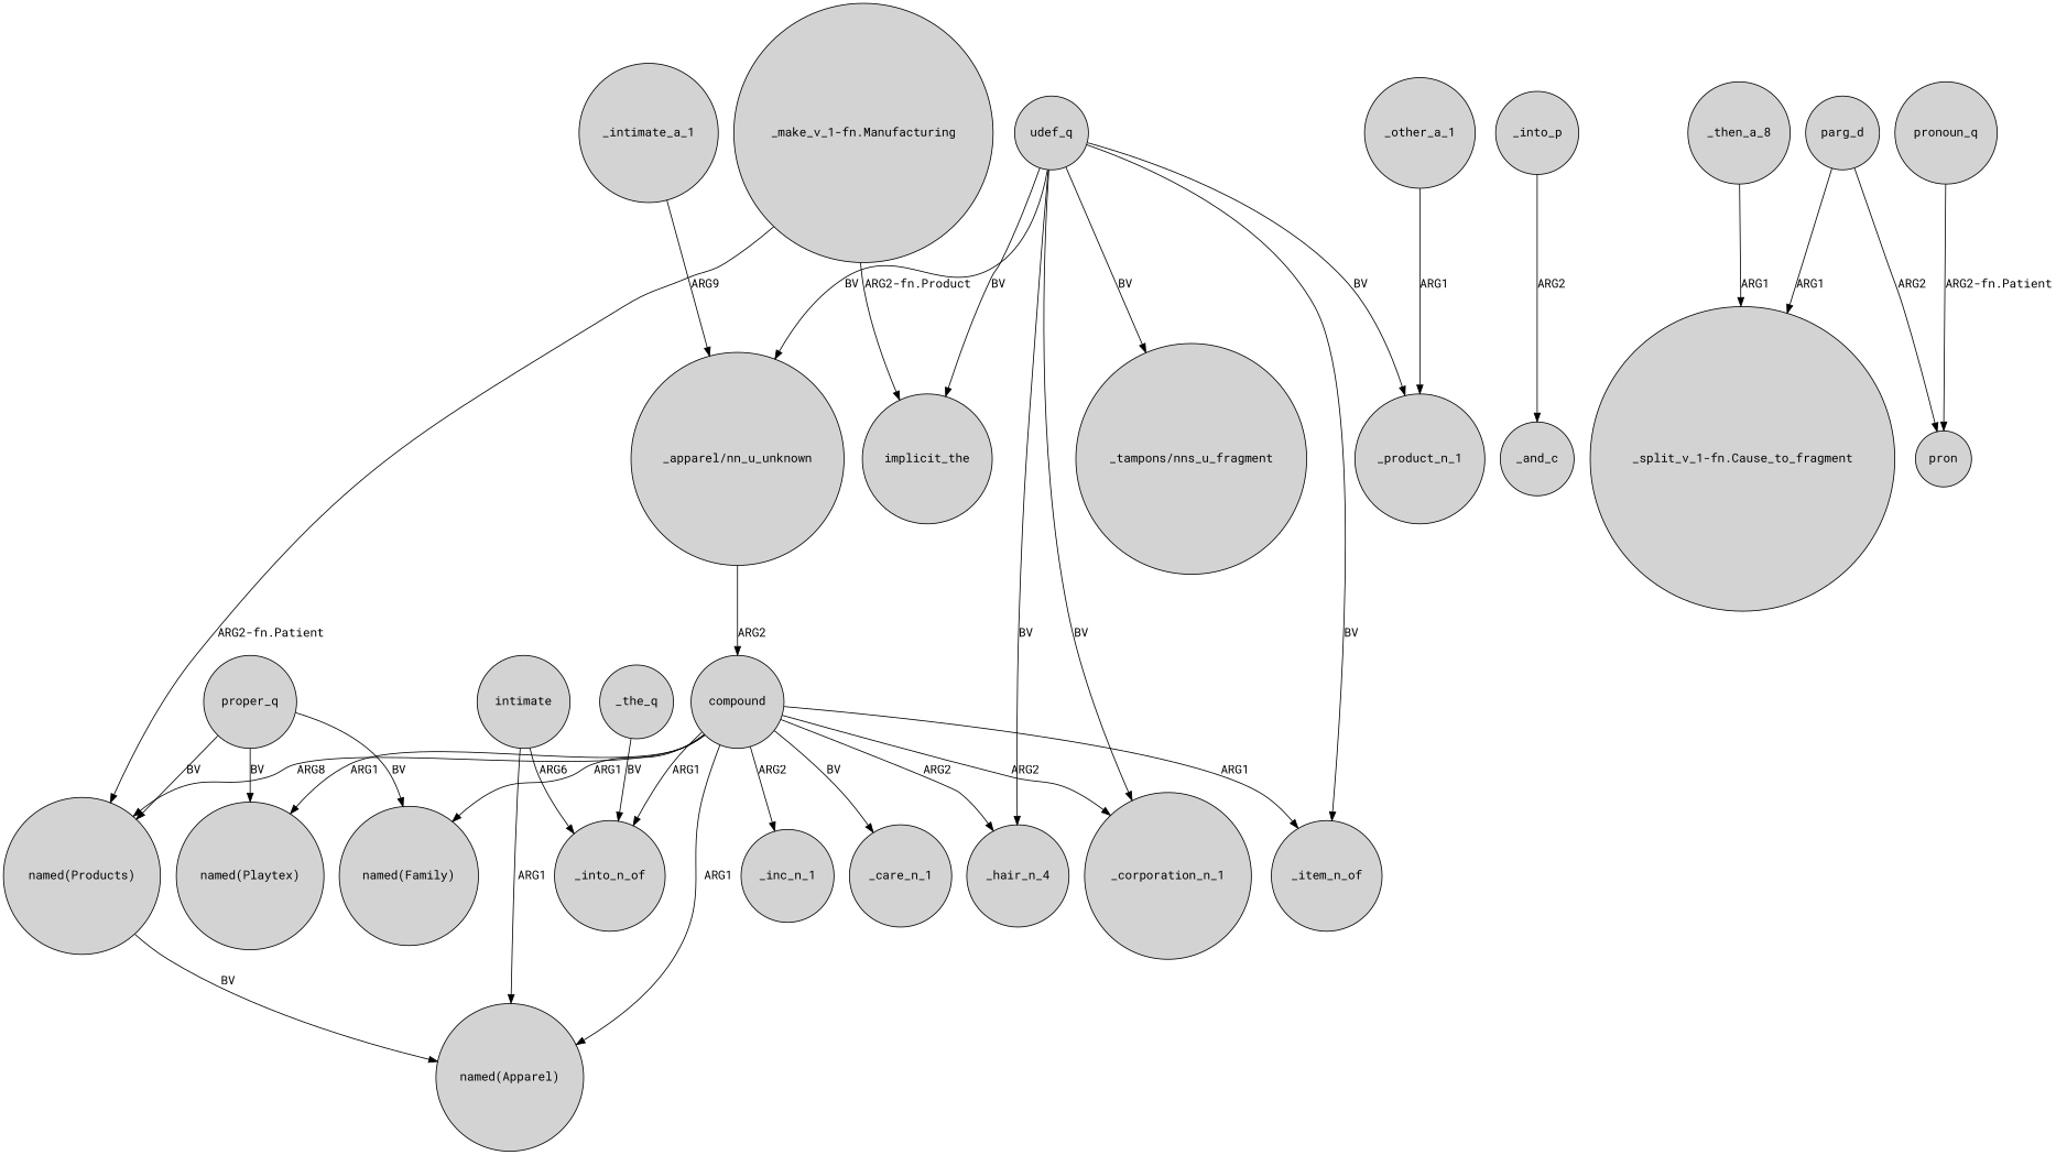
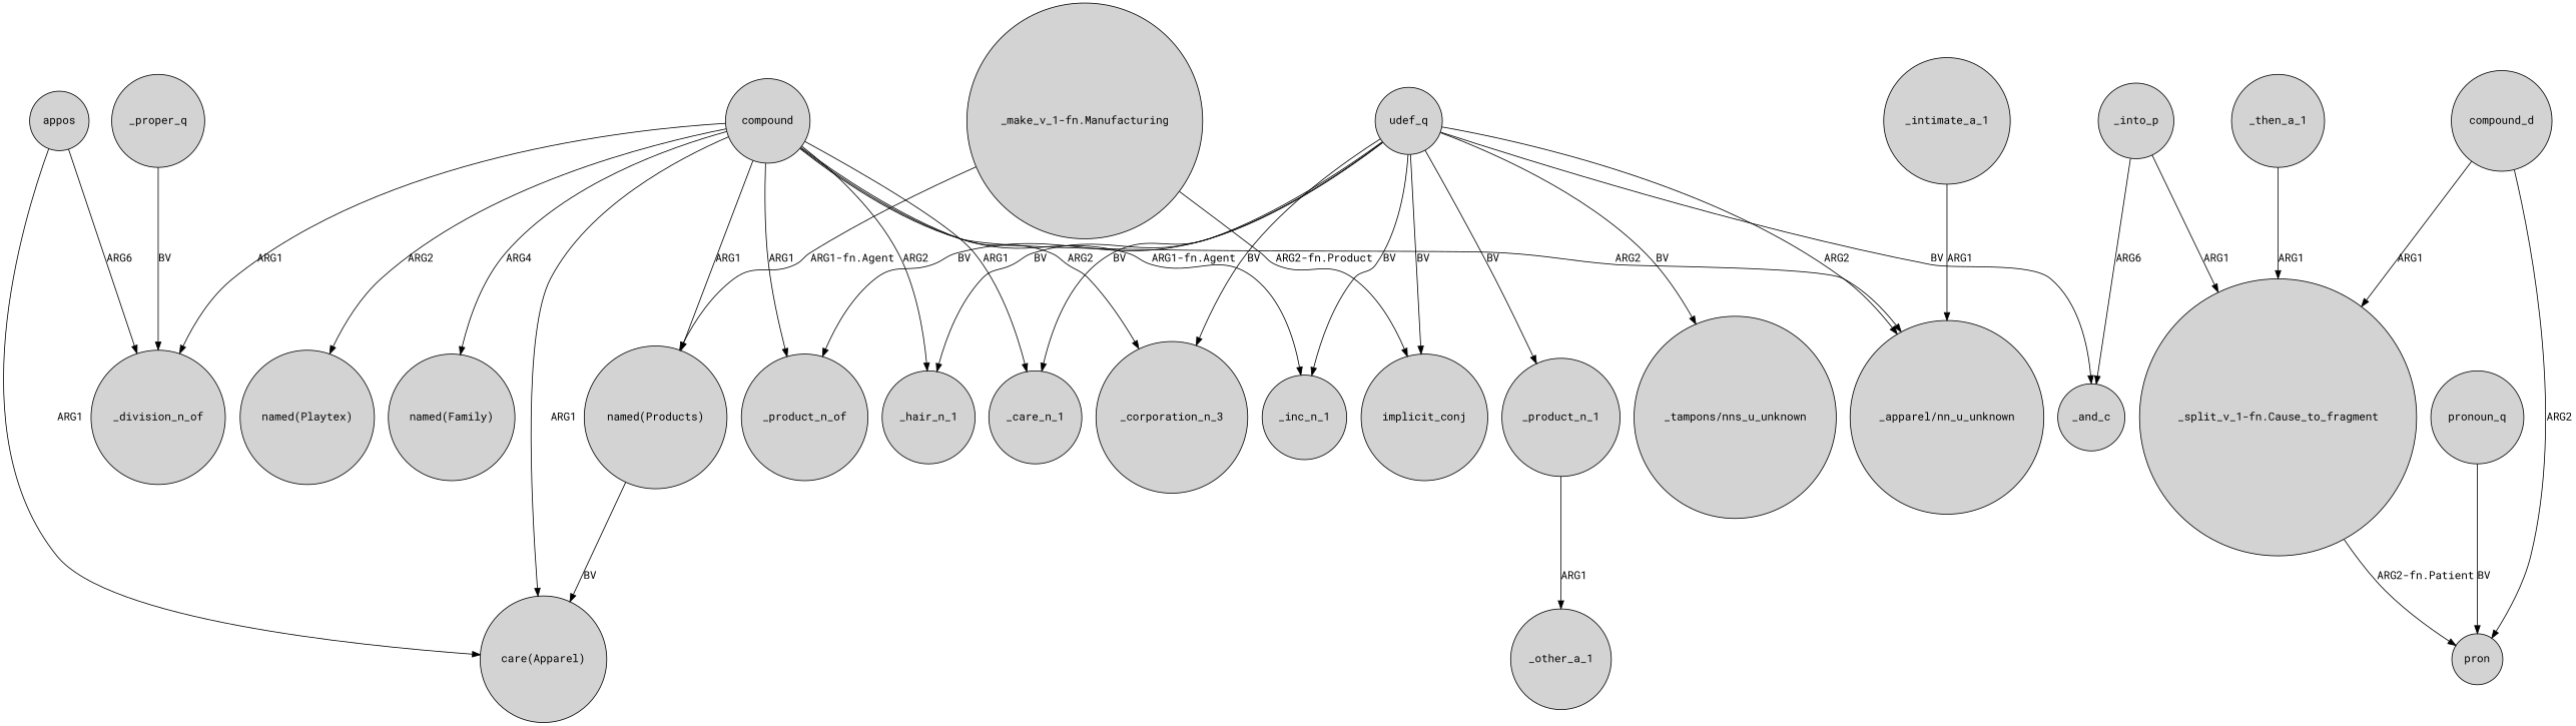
  digraph {
    fontname="Roboto Mono"
    node [fontname="Roboto Mono" shape=circle style=filled]
    edge [fontname="Roboto Mono"]
-   proper_q
    "named(Playtex)"
    "named(Family)"
    "named(Products)"
-   "named(Apparel)"
-   appos [label=intimate]
-   _division_n_of [label=_into_n_of]
+   "named(Apparel)" [label="care(Apparel)"]
+   appos
+   _division_n_of
    udef_q
    _inc_n_1
    "_apparel/nn_u_unknown"
-   _hair_n_1 [label=_hair_n_4]
+   _hair_n_1
    _care_n_1
-   _corporation_n_1
-   implicit_conj [label=implicit_the]
+   _corporation_n_1 [label=_corporation_n_3]
+   implicit_conj
    _product_n_1
-   "_tampons/nns_u_unknown" [label="_tampons/nns_u_fragment"]
-   _item_n_of
+   "_tampons/nns_u_unknown"
+   _item_n_of [label=_product_n_of]
    _and_c
    compound
-   _then_a_1 [label=_then_a_8]
+   _then_a_1
    "_split_v_1-fn.Cause_to_fragment"
    pron
    _into_p
-   parg_d
+   parg_d [label=compound_d]
    _other_a_1
    _intimate_a_1
    pronoun_q
    "_make_v_1-fn.Manufacturing"
-   _the_q
-   proper_q -> "named(Playtex)" [label=BV]
-   proper_q -> "named(Family)" [label=BV]
-   proper_q -> "named(Products)" [label=BV]
+   _the_q [label=_proper_q]
    "named(Products)" -> "named(Apparel)" [label=BV]
    appos -> "named(Apparel)" [label=ARG1]
    appos -> _division_n_of [label=ARG6]
-   udef_q -> "_apparel/nn_u_unknown" [label=BV]
+   udef_q -> _inc_n_1 [label=BV]
+   udef_q -> "_apparel/nn_u_unknown" [label=ARG2]
    udef_q -> _hair_n_1 [label=BV]
+   udef_q -> _care_n_1 [label=BV]
    udef_q -> _corporation_n_1 [label=BV]
    udef_q -> implicit_conj [label=BV]
    udef_q -> _product_n_1 [label=BV]
    udef_q -> "_tampons/nns_u_unknown" [label=BV]
    udef_q -> _item_n_of [label=BV]
-   compound -> "named(Playtex)" [label=ARG1]
-   compound -> "named(Family)" [label=ARG1]
-   compound -> "named(Products)" [label=ARG8]
+   udef_q -> _and_c [label=BV]
+   compound -> "named(Playtex)" [label=ARG2]
+   compound -> "named(Family)" [label=ARG4]
+   compound -> "named(Products)" [label=ARG1]
    compound -> "named(Apparel)" [label=ARG1]
    compound -> _division_n_of [label=ARG1]
-   compound -> _inc_n_1 [label=ARG2]
-   "_apparel/nn_u_unknown" -> compound [label=ARG2]
+   compound -> _inc_n_1 [label="ARG1-fn.Agent"]
+   compound -> "_apparel/nn_u_unknown" [label=ARG2]
    compound -> _hair_n_1 [label=ARG2]
-   compound -> _care_n_1 [label=BV]
+   compound -> _care_n_1 [label=ARG1]
    compound -> _corporation_n_1 [label=ARG2]
    compound -> _item_n_of [label=ARG1]
    _then_a_1 -> "_split_v_1-fn.Cause_to_fragment" [label=ARG1]
-   _into_p -> _and_c [label=ARG2]
+   "_split_v_1-fn.Cause_to_fragment" -> pron [label="ARG2-fn.Patient"]
+   _into_p -> _and_c [label=ARG6]
+   _into_p -> "_split_v_1-fn.Cause_to_fragment" [label=ARG1]
    parg_d -> "_split_v_1-fn.Cause_to_fragment" [label=ARG1]
    parg_d -> pron [label=ARG2]
-   _other_a_1 -> _product_n_1 [label=ARG1]
-   _intimate_a_1 -> "_apparel/nn_u_unknown" [label=ARG9]
-   pronoun_q -> pron [label="ARG2-fn.Patient"]
-   "_make_v_1-fn.Manufacturing" -> "named(Products)" [label="ARG2-fn.Patient"]
+   _product_n_1 -> _other_a_1 [label=ARG1]
+   _intimate_a_1 -> "_apparel/nn_u_unknown" [label=ARG1]
+   pronoun_q -> pron [label=BV]
+   "_make_v_1-fn.Manufacturing" -> "named(Products)" [label="ARG1-fn.Agent"]
    "_make_v_1-fn.Manufacturing" -> implicit_conj [label="ARG2-fn.Product"]
    _the_q -> _division_n_of [label=BV]
  }
